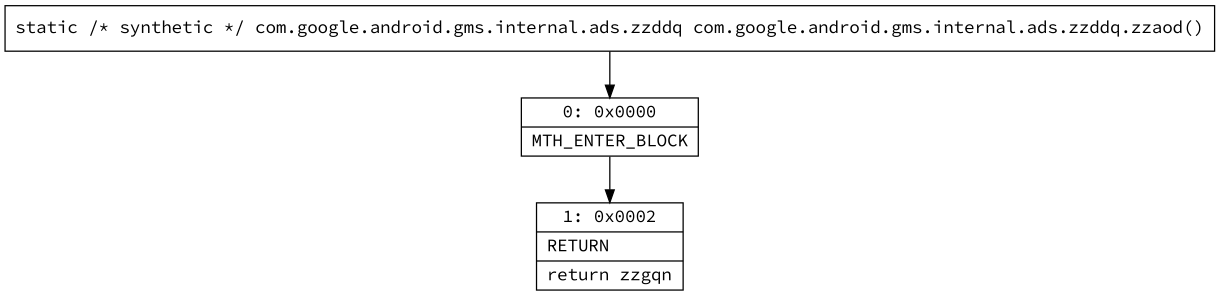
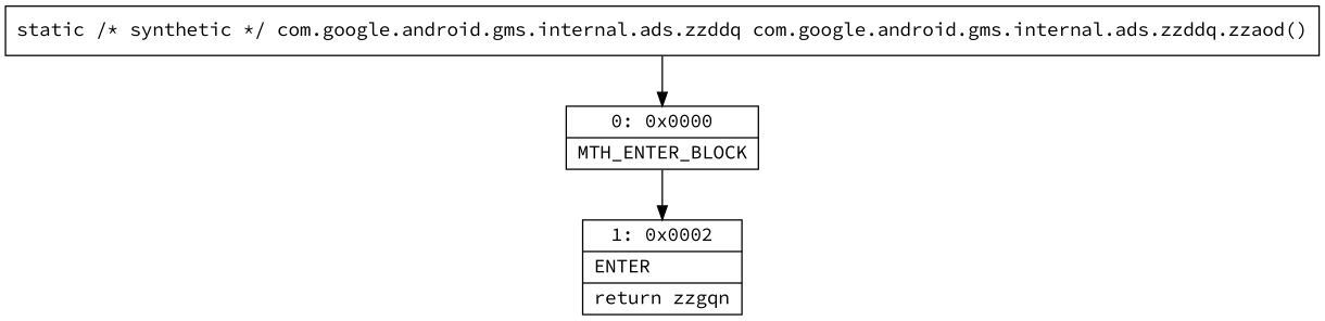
  digraph {
    fontname="Source Code Pro"
    node [shape=record fontname="Source Code Pro"]
    edge [fontname="Source Code Pro"]
    n1 [label="{0\:\ 0x0000|MTH_ENTER_BLOCK\l}"]
-   n2 [label="{1\:\ 0x0002|RETURN\l|return zzgqn\l}"]
+   n2 [label="{1\:\ 0x0002|ENTER\l|return zzgqn\l}"]
    n3 [label="{static \/* synthetic *\/ com.google.android.gms.internal.ads.zzddq com.google.android.gms.internal.ads.zzddq.zzaod() }"]
    n1 -> n2
    n3 -> n1
  }
